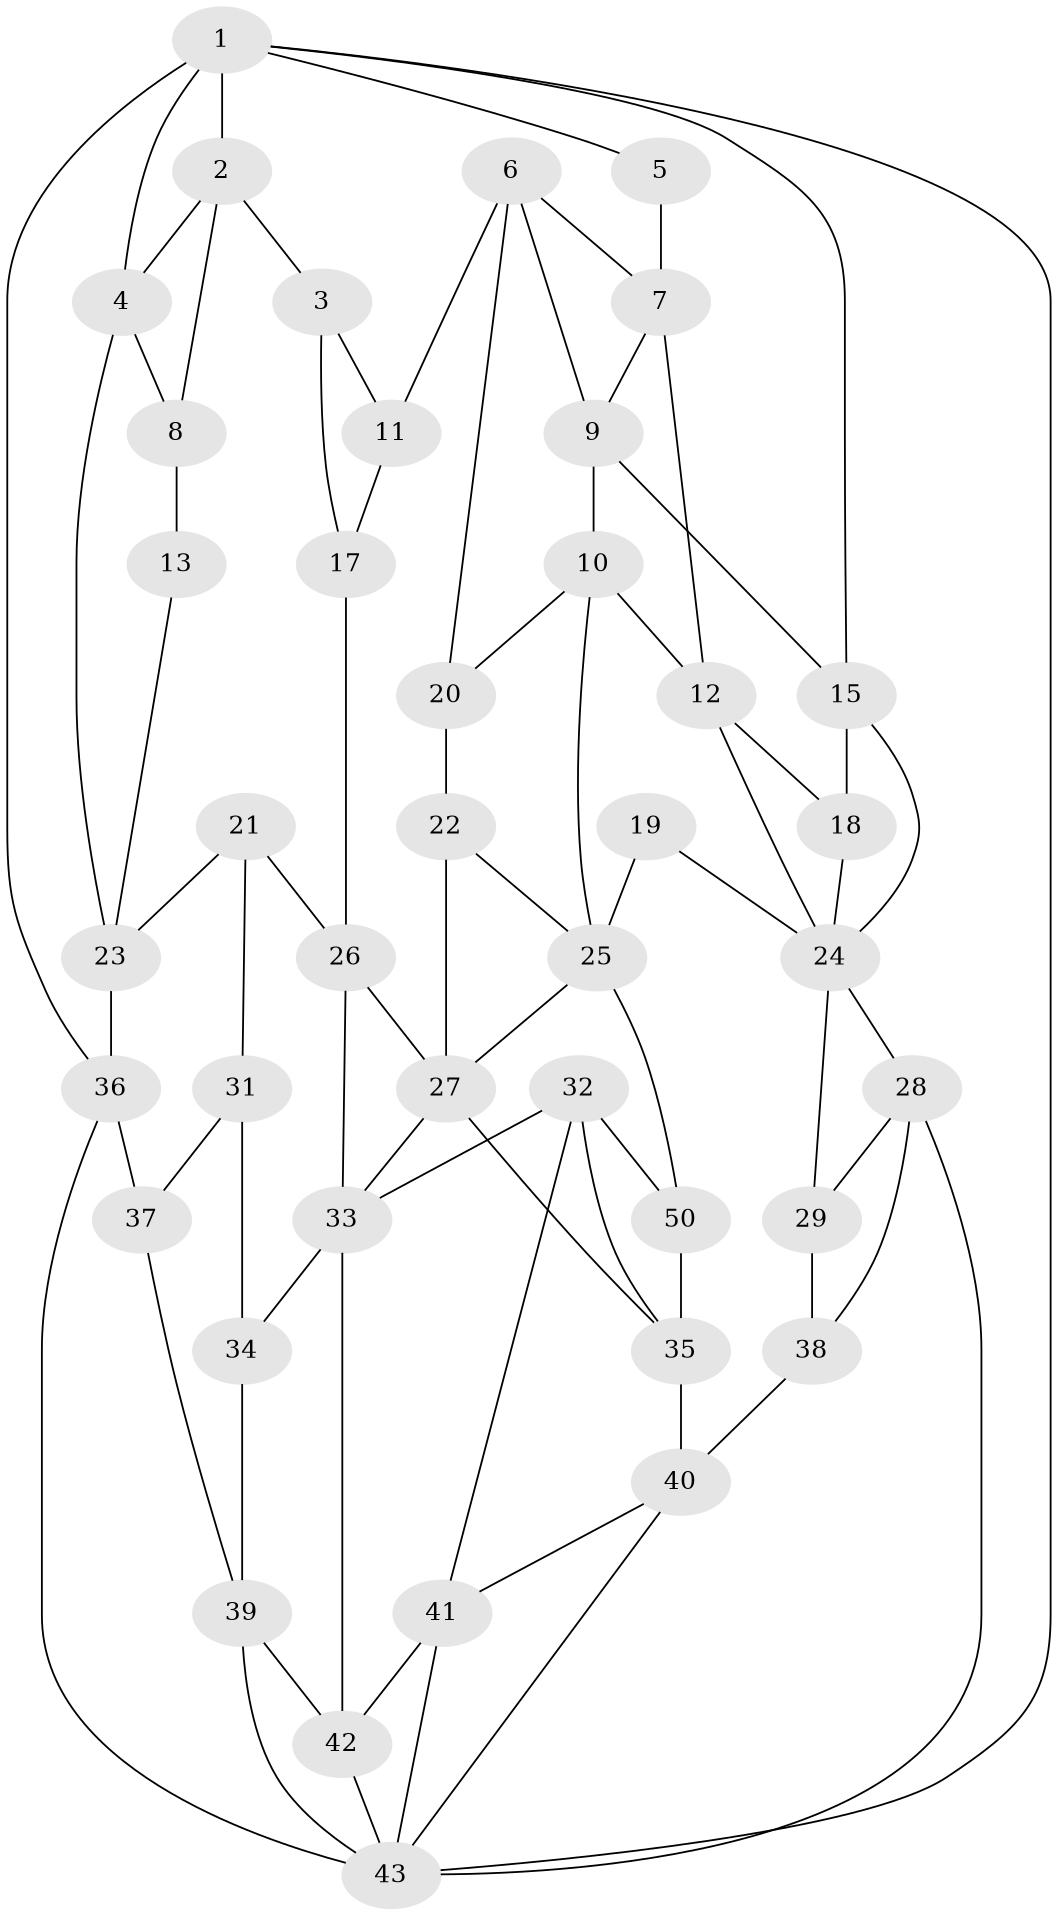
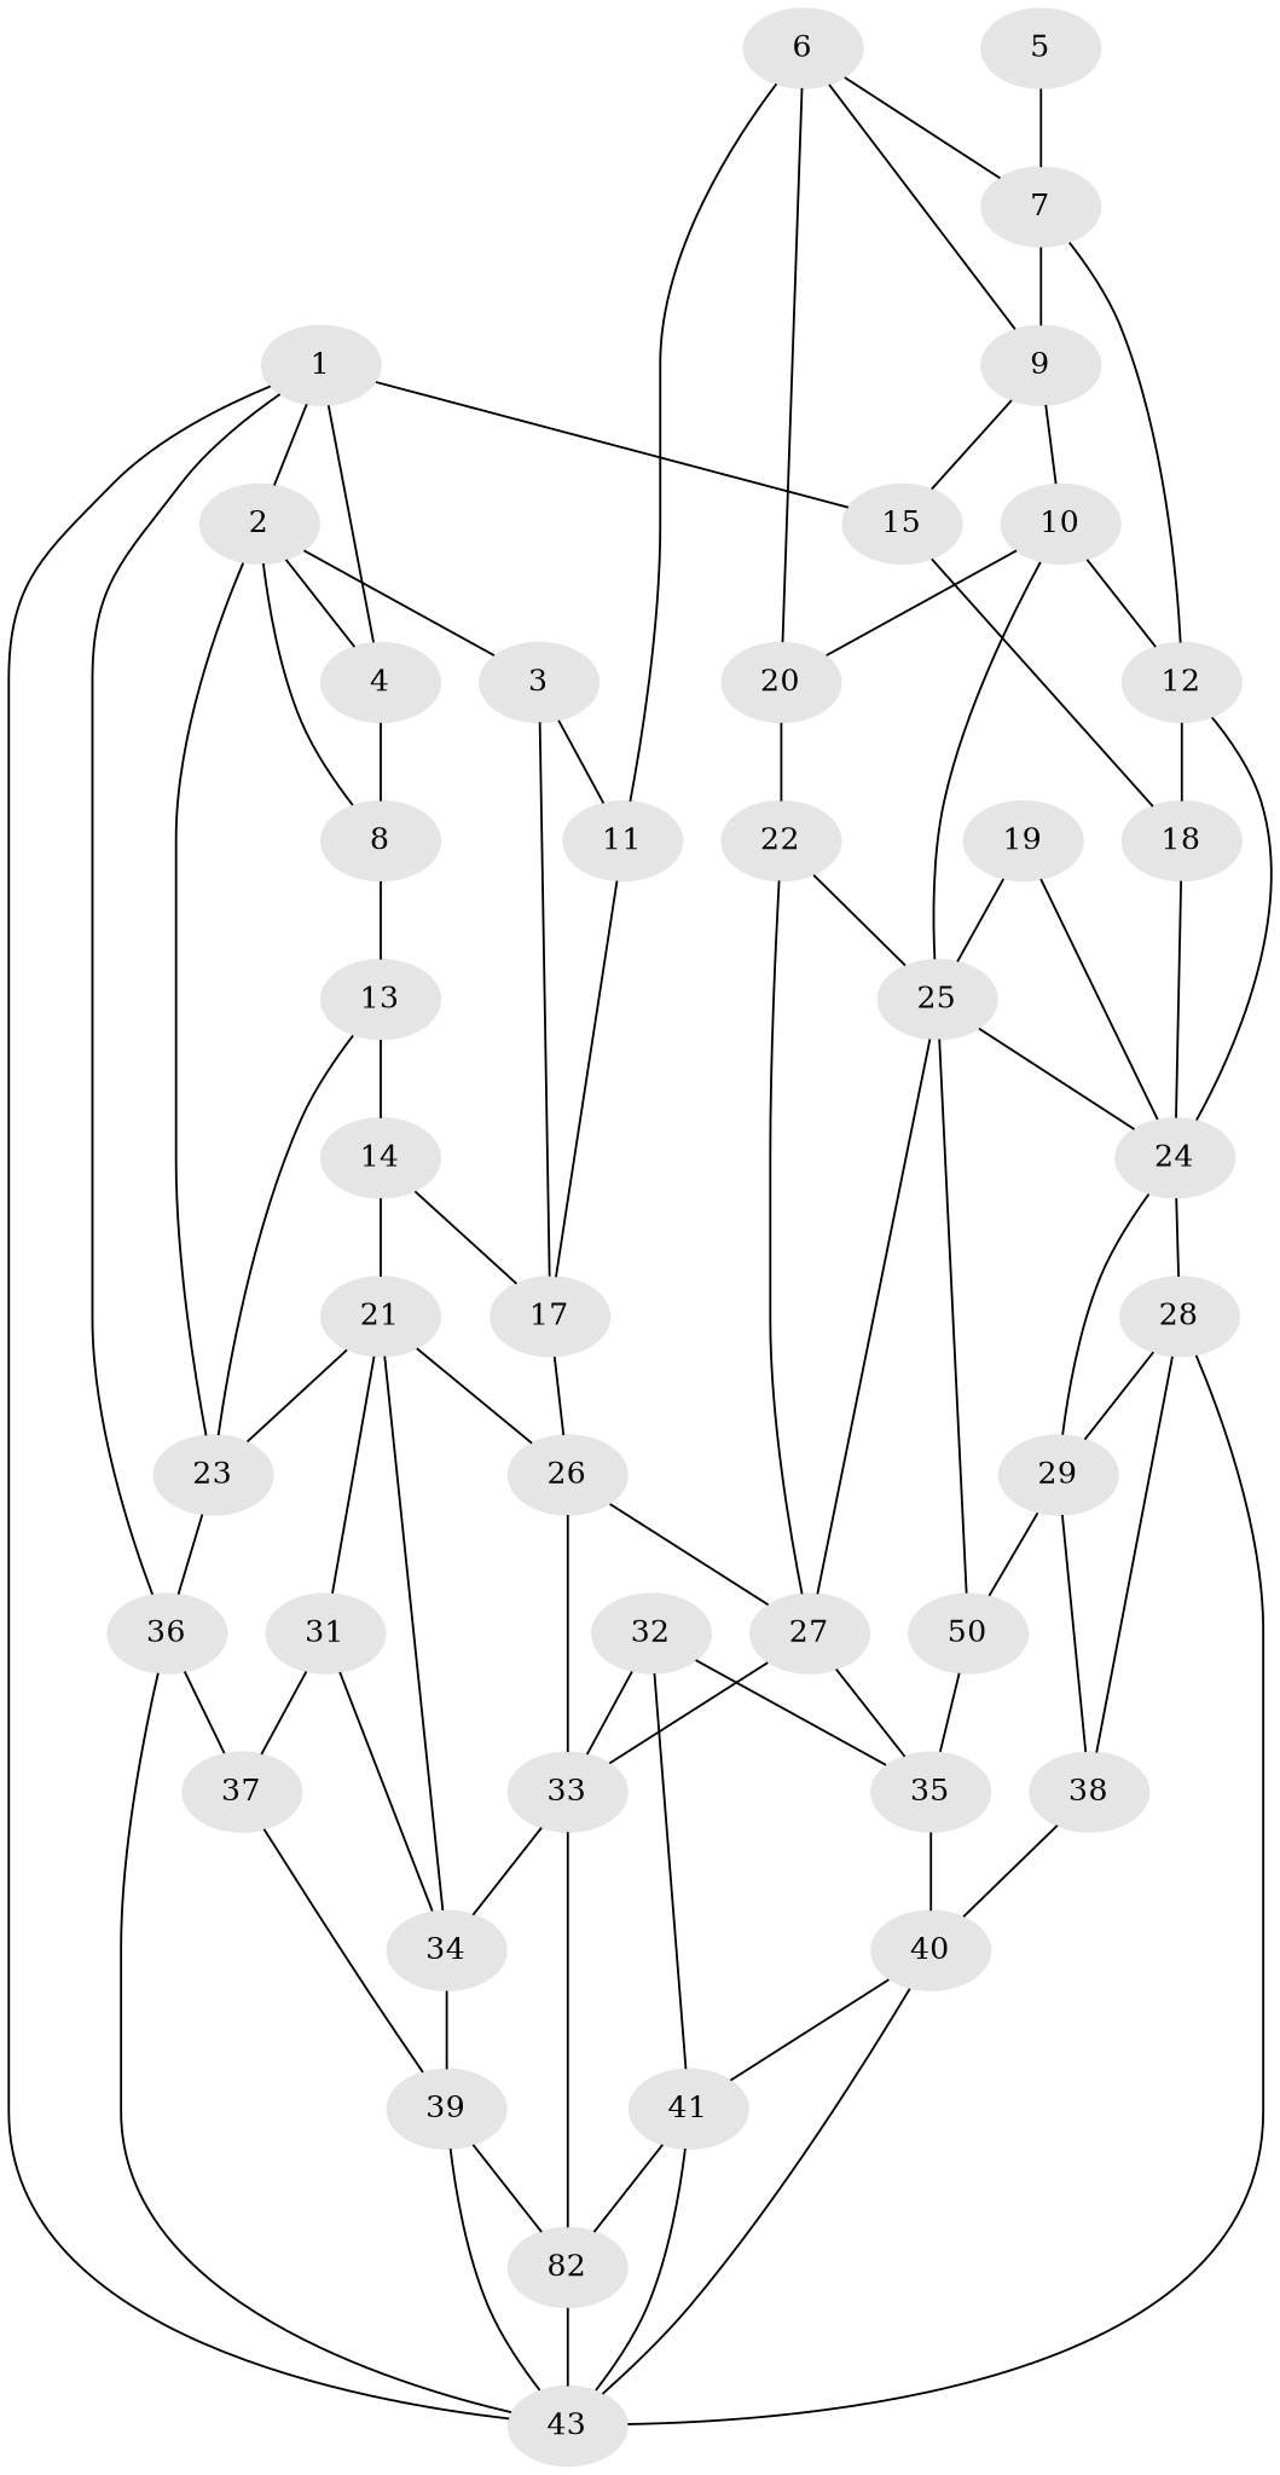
  graph {
    node [color=gray90 style=filled]
    edge [weight=1.0]
    1
    2
    4
    5
    15
    36
    43
    3
    8
    23
    7
    18
    24
    37
    11
    17
    13
    26
    9
    12
    6
    20
    10
    22
+   14
    25
    27
    n28 [label=50]
    28
    29
    21
    34
    31
    33
    19
    39
    35
    38
-   42
+   42 [label=82]
    40
    32
    41
    1 -- 2
    1 -- 4 [weight=2.0]
-   1 -- 5
    1 -- 15
    1 -- 36
    1 -- 43
    2 -- 4
    2 -- 3
    2 -- 8
    4 -- 8
-   4 -- 23
+   2 -- 23
    5 -- 7 [weight=3.0]
    15 -- 18 [weight=2.0]
-   15 -- 24
+   25 -- 24
    36 -- 43
    36 -- 37 [weight=2.0]
    3 -- 11
    3 -- 17
    8 -- 13 [weight=2.0]
    23 -- 36 [weight=2.0]
    7 -- 9
    7 -- 12
    18 -- 24
    24 -- 28
    24 -- 29
    37 -- 39 [weight=2.0]
    11 -- 17
    17 -- 26
    13 -- 23
+   13 -- 14 [weight=3.0]
    26 -- 27
    26 -- 33
    9 -- 15
    9 -- 10 [weight=2.0]
    12 -- 18
    12 -- 24
    6 -- 7
    6 -- 11
    6 -- 9
    6 -- 20
    20 -- 22
    10 -- 12
    10 -- 20
    10 -- 25
    22 -- 25
    22 -- 27
+   14 -- 17
+   14 -- 21 [weight=2.0]
    25 -- 27
    25 -- n28
    27 -- 33
    27 -- 35
    n28 -- 35 [weight=3.0]
    28 -- 43
    28 -- 29
    28 -- 38
-   32 -- n28 [weight=2.0]
+   29 -- n28 [weight=2.0]
    29 -- 38
    21 -- 23
    21 -- 26
+   21 -- 34
    21 -- 31
    34 -- 39
    31 -- 37 [weight=2.0]
    31 -- 34
    33 -- 34
    33 -- 42
    19 -- 24
    19 -- 25 [weight=2.0]
    39 -- 43
    39 -- 42 [weight=2.0]
    35 -- 40
    38 -- 40 [weight=2.0]
    42 -- 43 [weight=2.0]
    40 -- 43
    40 -- 41
    32 -- 33 [weight=2.0]
    32 -- 35
    32 -- 41
    41 -- 43
    41 -- 42
  }
